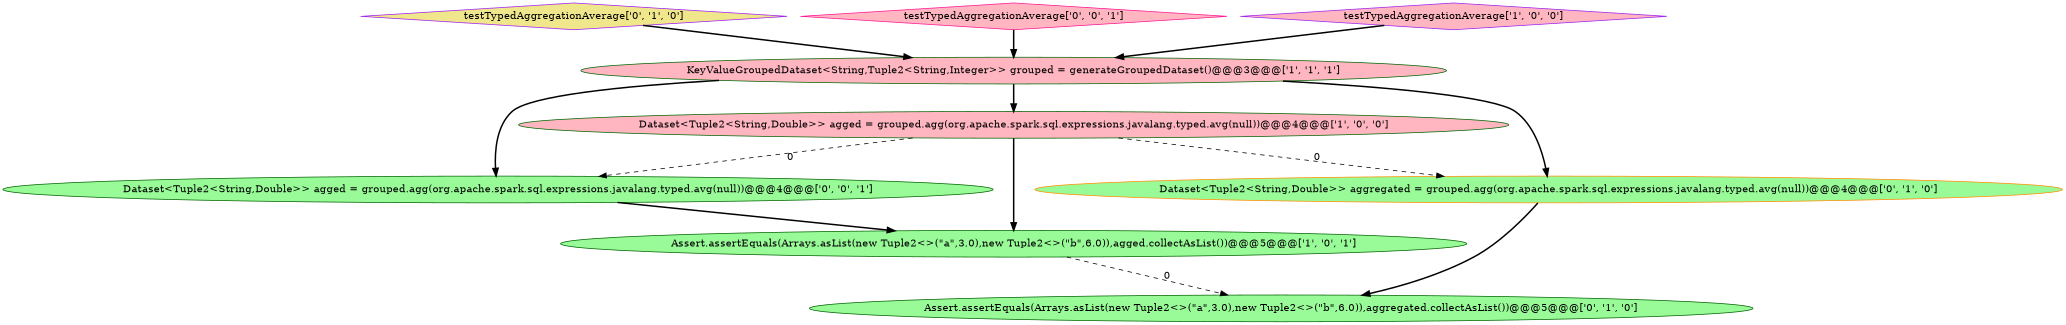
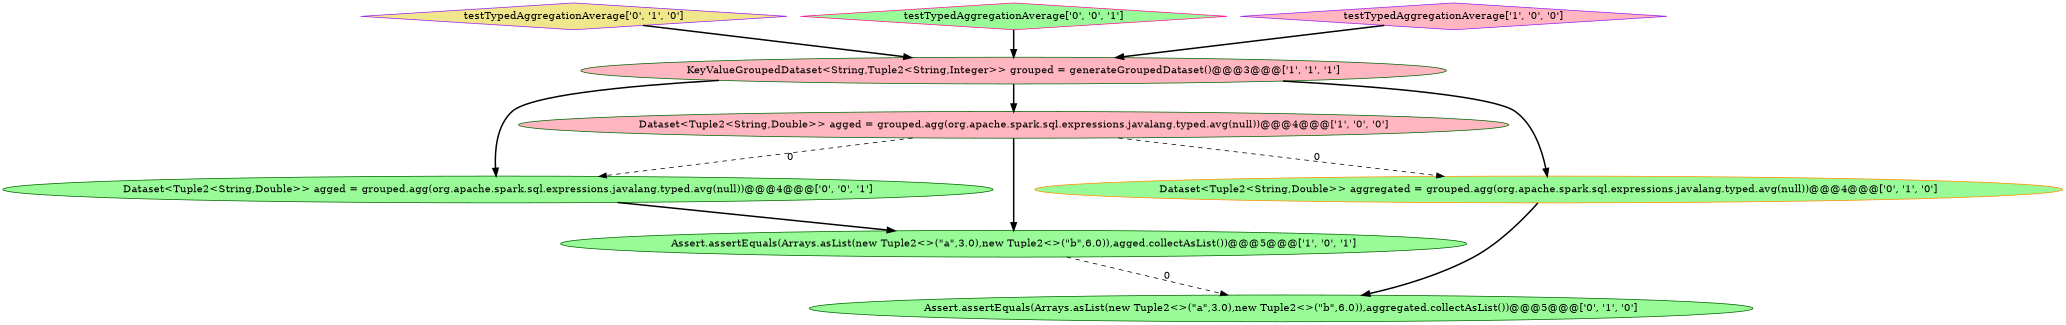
  digraph {
    node [fillcolor=palegreen shape=ellipse style=filled color=darkgreen]
    edge [style=bold]
    n1 [label="Dataset<Tuple2<String,Double>> agged = grouped.agg(org.apache.spark.sql.expressions.javalang.typed.avg(null))@@@4@@@['0', '0', '1']"]
    n2 [label="Assert.assertEquals(Arrays.asList(new Tuple2<>(\"a\",3.0),new Tuple2<>(\"b\",6.0)),agged.collectAsList())@@@5@@@['1', '0', '1']"]
    n3 [fillcolor=lightpink label="Dataset<Tuple2<String,Double>> agged = grouped.agg(org.apache.spark.sql.expressions.javalang.typed.avg(null))@@@4@@@['1', '0', '0']"]
    n4 [label="Dataset<Tuple2<String,Double>> aggregated = grouped.agg(org.apache.spark.sql.expressions.javalang.typed.avg(null))@@@4@@@['0', '1', '0']" color=darkorange]
    n5 [fillcolor=lightpink label="KeyValueGroupedDataset<String,Tuple2<String,Integer>> grouped = generateGroupedDataset()@@@3@@@['1', '1', '1']"]
    n6 [label="Assert.assertEquals(Arrays.asList(new Tuple2<>(\"a\",3.0),new Tuple2<>(\"b\",6.0)),aggregated.collectAsList())@@@5@@@['0', '1', '0']"]
    n7 [fillcolor=khaki label="testTypedAggregationAverage['0', '1', '0']" shape=diamond color=purple]
-   n8 [fillcolor=lightpink label="testTypedAggregationAverage['0', '0', '1']" shape=diamond color=deeppink]
+   n8 [label="testTypedAggregationAverage['0', '0', '1']" shape=diamond color=deeppink]
    n9 [fillcolor=lightpink label="testTypedAggregationAverage['1', '0', '0']" shape=diamond color=purple]
    n1 -> n2
    n2 -> n6 [label=0 style=dashed]
    n3 -> n1 [label=0 style=dashed]
    n3 -> n2
    n3 -> n4 [label=0 style=dashed]
    n4 -> n6
    n5 -> n1
    n5 -> n3
    n5 -> n4
    n7 -> n5
    n8 -> n5
    n9 -> n5
  }
